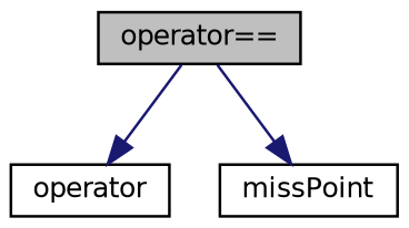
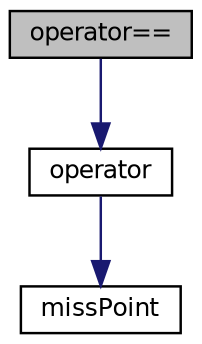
  digraph {
    rankdir=TB
    node [color=black fontname=Helvetica fontsize=10 shape=record]
    edge [color=midnightblue fontname=Helvetica fontsize=10 labelfontname=Helvetica labelfontsize=10 style=solid]
    n1 [fillcolor=grey75 fontcolor=black height=0.2 label="operator==" style=filled width=0.4]
    n2 [height=0.2 label=operator width=0.4]
    n3 [height=0.2 label=missPoint width=0.4]
    n1 -> n2
-   n1 -> n3
+   n2 -> n3
  }
